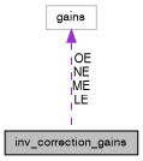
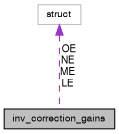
  digraph {
    node [fontname=FreeSans fontsize=10 shape=record style=filled]
    n1 [color=black fillcolor=grey75 fontcolor=black height=0.2 label=inv_correction_gains width=0.4]
-   n2 [color=grey75 fillcolor=white height=0.2 label=gains width=0.4]
+   n2 [color=grey75 fillcolor=white height=0.2 label=struct width=0.4]
    n2 -> n1 [color=darkorchid3 dir=back fontname=FreeSans fontsize=10 label=" OE\nNE\nME\nLE" labelfontname=FreeSans labelfontsize=10 style=dashed]
  }
